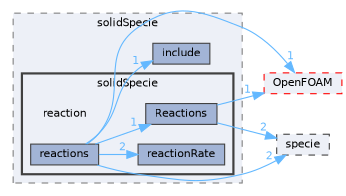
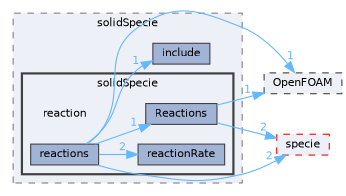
  digraph {
    compound=true
    rankdir=LR
    node [fontname=Helvetica fontsize=10 shape=box color=grey25 fillcolor="#a2b4d6" style=filled]
    edge [color=steelblue1 fontcolor=steelblue1 fontname=Helvetica fontsize=10 headlabel=1 labeldistance=1.5 labelfontname=Helvetica labelfontsize=10]
    n1 [height=0.2 label=reaction shape=plaintext width=0.4 color="" fillcolor="" style=""]
    n2 [height=0.2 label=reactionRate width=0.4]
    n3 [height=0.2 label=reactions width=0.4]
    n4 [height=0.2 label=Reactions width=0.4]
    n5 [height=0.2 label=include width=0.4]
-   n6 [color=red fillcolor="#edf0f7" height=0.2 label=OpenFOAM style="filled,dashed" width=0.4]
-   n7 [fillcolor="#edf0f7" height=0.2 label=specie style="filled,dashed" width=0.4]
+   n6 [fillcolor="#edf0f7" height=0.2 label=OpenFOAM style="filled,dashed" width=0.4]
+   n7 [color=red fillcolor="#edf0f7" height=0.2 label=specie style="filled,dashed" width=0.4]
    subgraph cluster_1 {
      bgcolor="#edf0f7"
      fontname=Helvetica
      fontsize=10
      label=solidSpecie
      pencolor=grey50
      style="filled,dashed"
      n5
      subgraph cluster_2 {
        bgcolor="#edf0f7"
        fontname=Helvetica
        fontsize=10
        label=solidSpecie
        pencolor=grey25
        style="filled,bold"
        n1
        n2
        n3
        n4
      }
    }
    n3 -> n2 [headlabel=2]
    n3 -> n4
    n3 -> n5
    n3 -> n6
    n3 -> n7 [headlabel=2]
    n4 -> n6
    n4 -> n7 [headlabel=2]
  }
